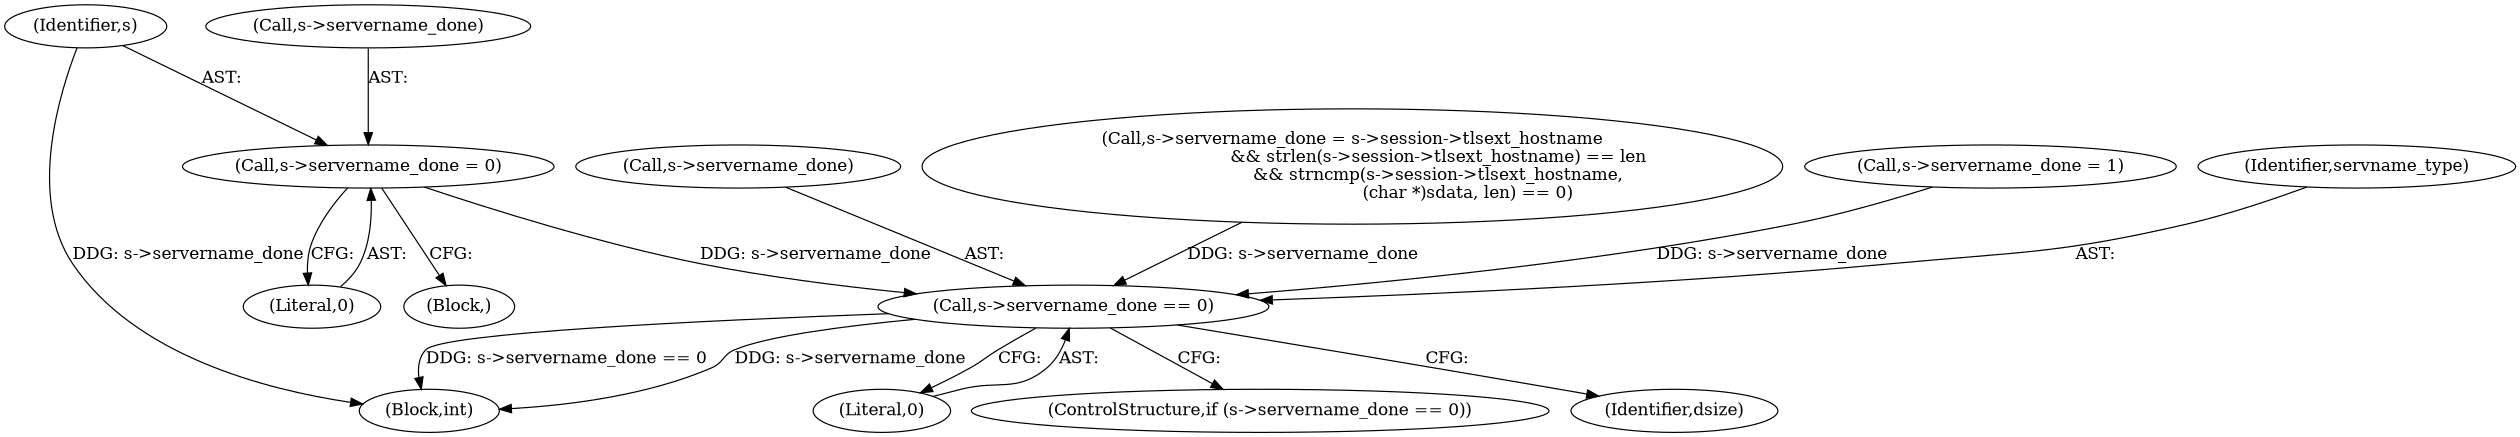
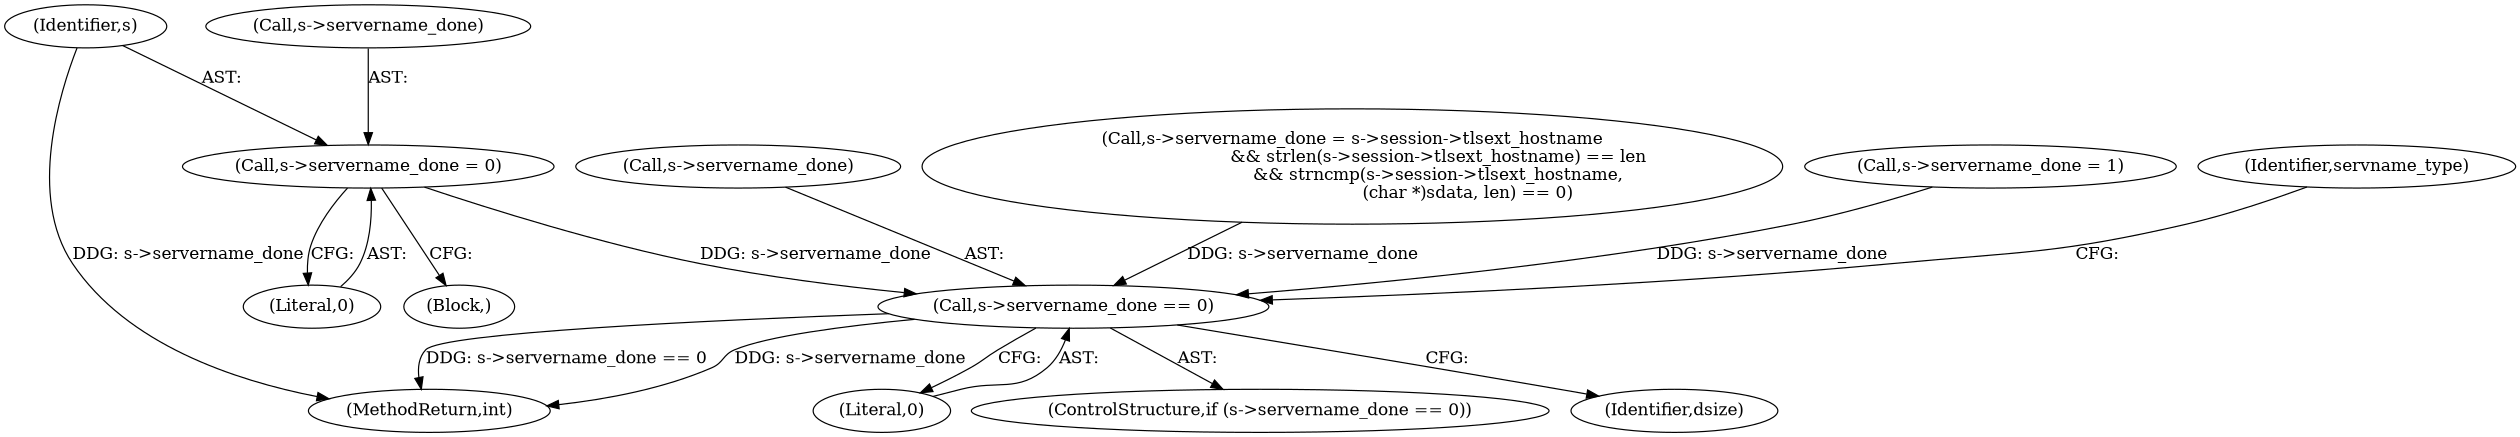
  digraph {
    n1 [label="(Call,s->servername_done = 0)"]
    n2 [label="(Call,s->servername_done == 0)"]
    n3 [label="(Block,)"]
    n4 [label="(Literal,0)"]
-   n5 [label="(Block,int)"]
+   n5 [label="(MethodReturn,int)"]
    n6 [label="(Literal,0)"]
    n7 [label="(ControlStructure,if (s->servername_done == 0))"]
    n8 [label="(Identifier,dsize)"]
    n9 [label="(Call,s->servername_done)"]
    n10 [label="(Call,s->servername_done = s->session->tlsext_hostname\n                                && strlen(s->session->tlsext_hostname) == len\n                                && strncmp(s->session->tlsext_hostname,\n                                           (char *)sdata, len) == 0)"]
    n11 [label="(Call,s->servername_done = 1)"]
    n12 [label="(Identifier,s)"]
    n13 [label="(Identifier,servname_type)"]
    n14 [label="(Call,s->servername_done)"]
    n1 -> n2 [label="DDG: s->servername_done"]
    n1 -> n3 [label="CFG: "]
    n1 -> n4 [label="CFG: "]
    n2 -> n5 [label="DDG: s->servername_done"]
    n2 -> n5 [label="DDG: s->servername_done == 0"]
    n2 -> n6 [label="CFG: "]
-   n2 -> n7 [label="CFG: "]
+   n2 -> n7 [label="AST: "]
    n2 -> n8 [label="CFG: "]
    n4 -> n1 [label="AST: "]
    n6 -> n2 [label="AST: "]
    n9 -> n2 [label="AST: "]
    n10 -> n2 [label="DDG: s->servername_done"]
    n11 -> n2 [label="DDG: s->servername_done"]
    n12 -> n1 [label="AST: "]
    n12 -> n5 [label="DDG: s->servername_done"]
-   n13 -> n2 [label="AST: "]
+   n13 -> n2 [label="CFG: "]
    n14 -> n1 [label="AST: "]
  }
